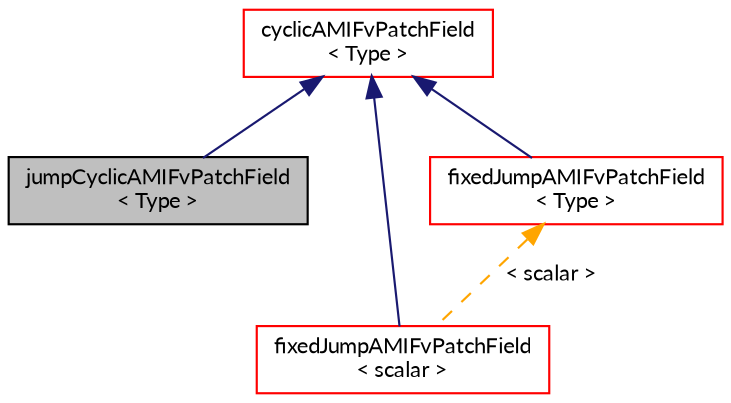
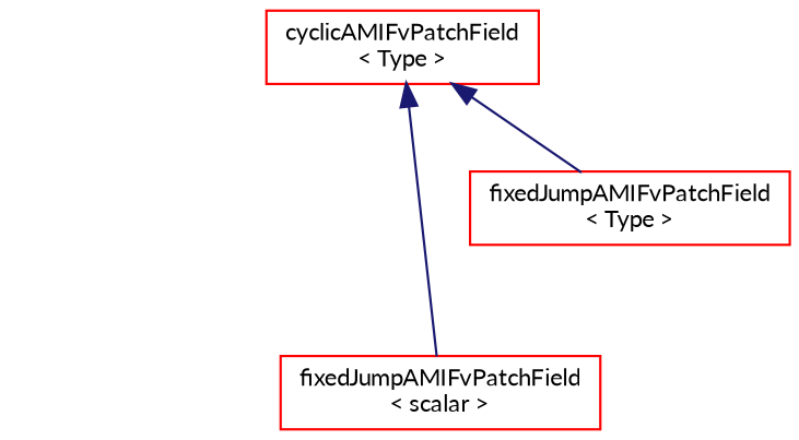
  digraph {
    fontname=Lato
    node [color=red fontname=Lato fontsize=10 shape=record]
    edge [color=midnightblue dir=back fontname=Lato fontsize=10 labelfontname=Helvetica labelfontsize=10 style=solid]
-   n1 [color=black fillcolor=grey75 fontcolor=black height=0.2 label="jumpCyclicAMIFvPatchField\l\< Type \>" style=filled width=0.4]
    n2 [height=0.2 label="fixedJumpAMIFvPatchField\l\< scalar \>" width=0.4]
    n3 [height=0.2 label="fixedJumpAMIFvPatchField\l\< Type \>" width=0.4]
    n4 [height=0.2 label="cyclicAMIFvPatchField\l\< Type \>" width=0.4]
-   n3 -> n2 [color=orange label=" \< scalar \>" style=dashed]
-   n4 -> n1
    n4 -> n2
    n4 -> n3
  }
